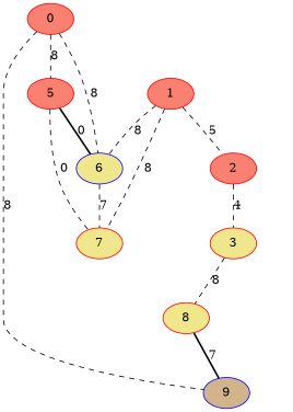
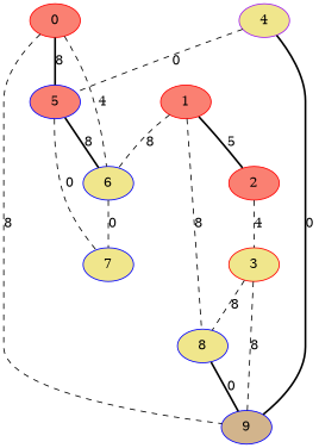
  graph {
    node [color=blue fillcolor=khaki style=filled weight=3]
    edge [style=dashed]
    0 [color=red fillcolor=salmon weight=1]
-   5 [color=red fillcolor=salmon]
+   5 [fillcolor=salmon]
    6
    9 [fillcolor=tan]
-   7 [color=red]
+   4 [color=purple weight=4]
+   7
    1 [color=red fillcolor=salmon weight=1]
    2 [color=red fillcolor=salmon weight=1]
    3 [color=red weight=1]
-   8 [color=red]
-   0 -- 5 [label=8]
-   0 -- 6 [label=8]
+   8
+   0 -- 5 [label=8 style=bold]
+   0 -- 6 [label=4]
    0 -- 9 [label=8]
-   5 -- 6 [label=0 style=bold]
+   5 -- 6 [label=8 style=bold]
    5 -- 7 [label=0]
-   6 -- 7 [label=7]
+   6 -- 7 [label=0]
+   4 -- 5 [label=0]
+   4 -- 9 [label=0 style=bold]
    1 -- 6 [label=8]
-   1 -- 7 [label=8]
-   1 -- 2 [label=5]
+   1 -- 8 [label=8]
+   1 -- 2 [label=5 style=bold]
    2 -- 3 [label=4]
+   3 -- 9 [label=8]
    3 -- 8 [label=8]
-   8 -- 9 [label=7 style=bold]
+   8 -- 9 [label=0 style=bold]
  }
